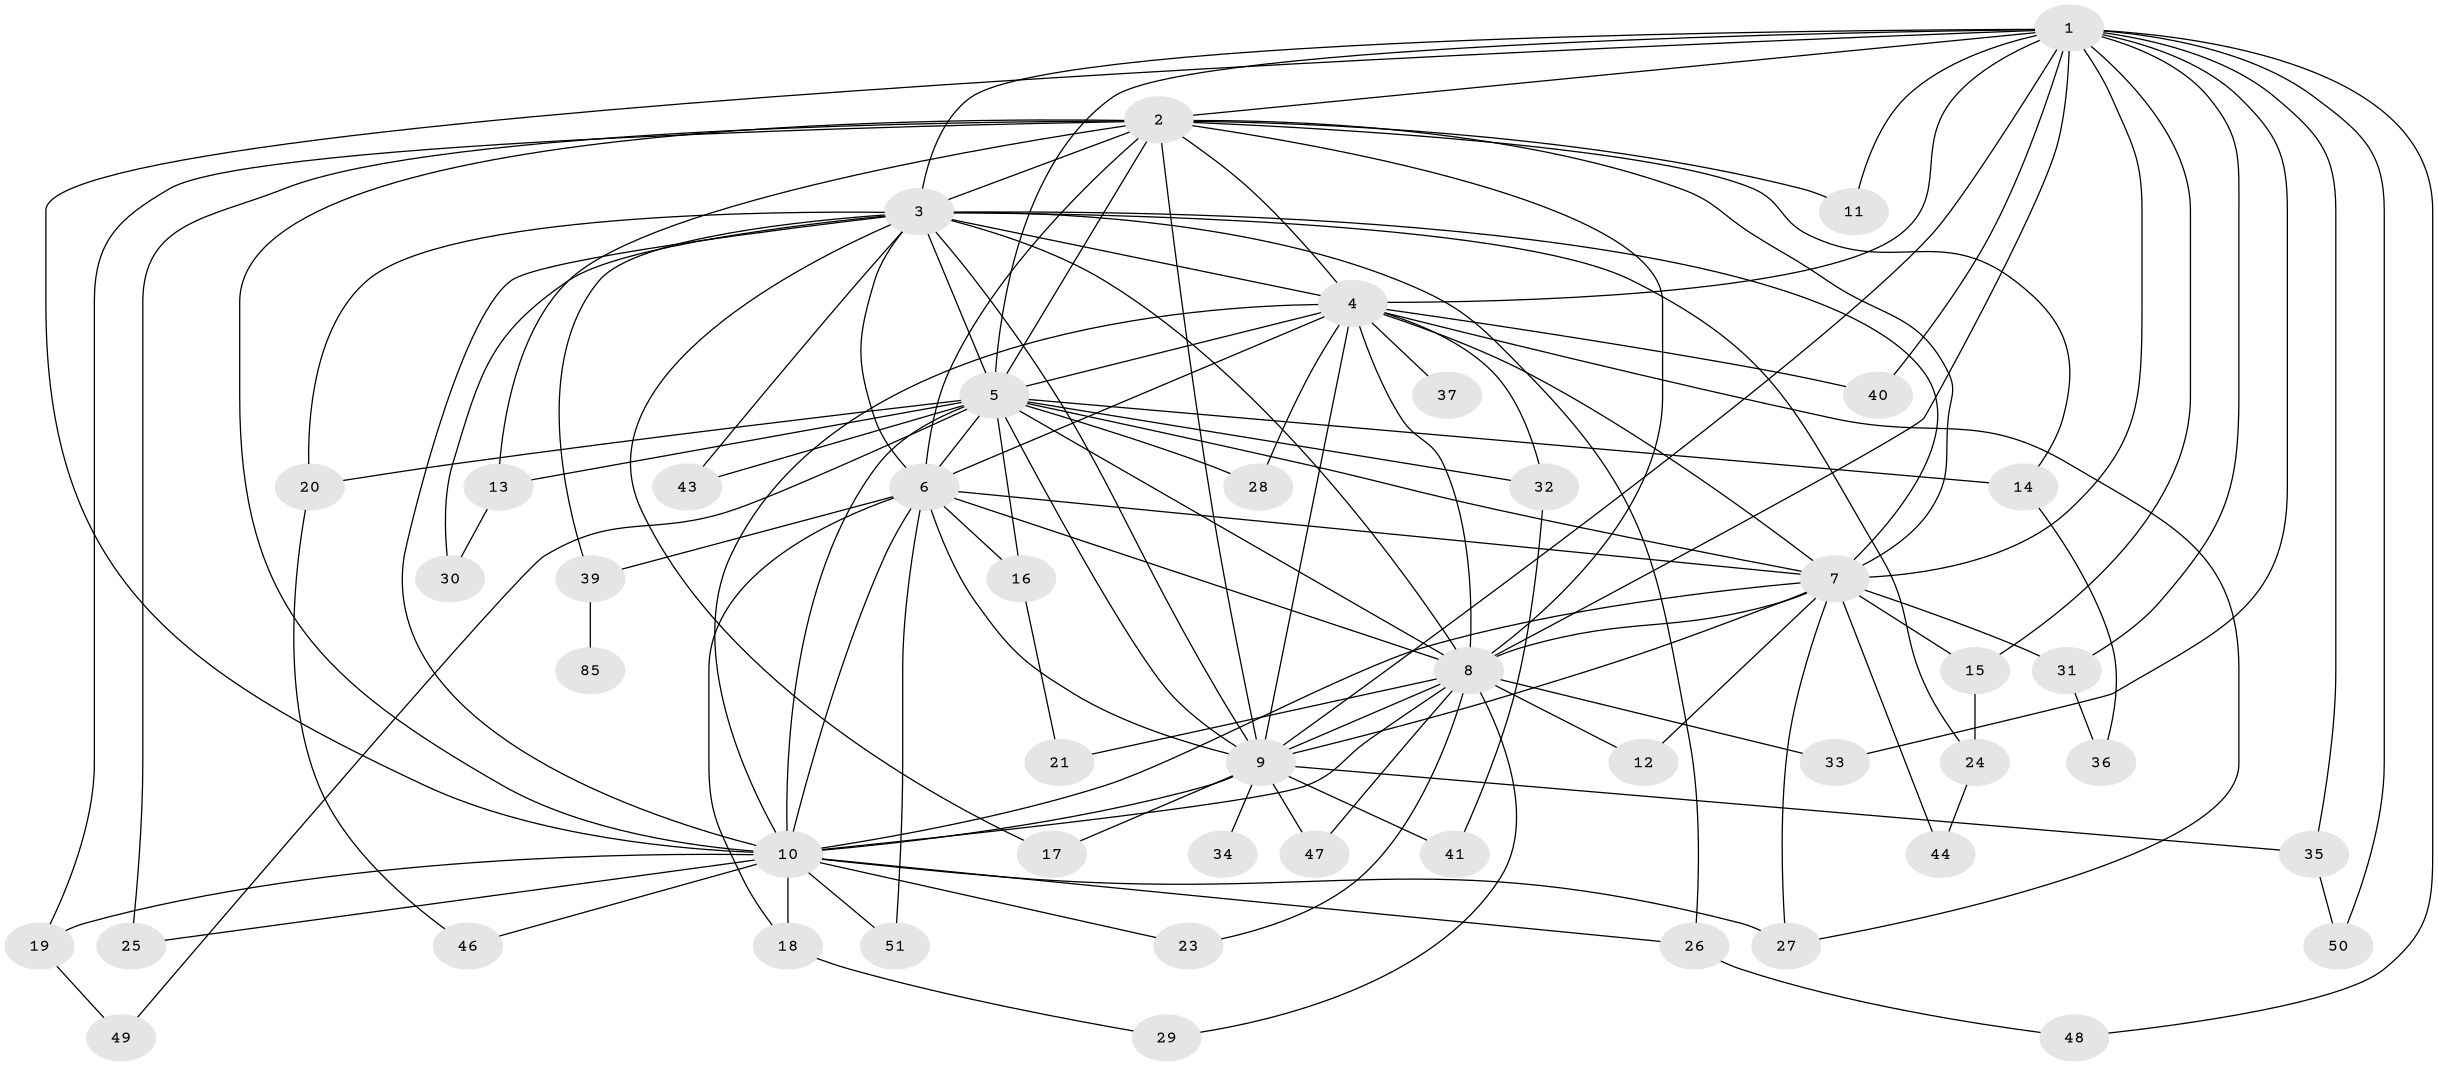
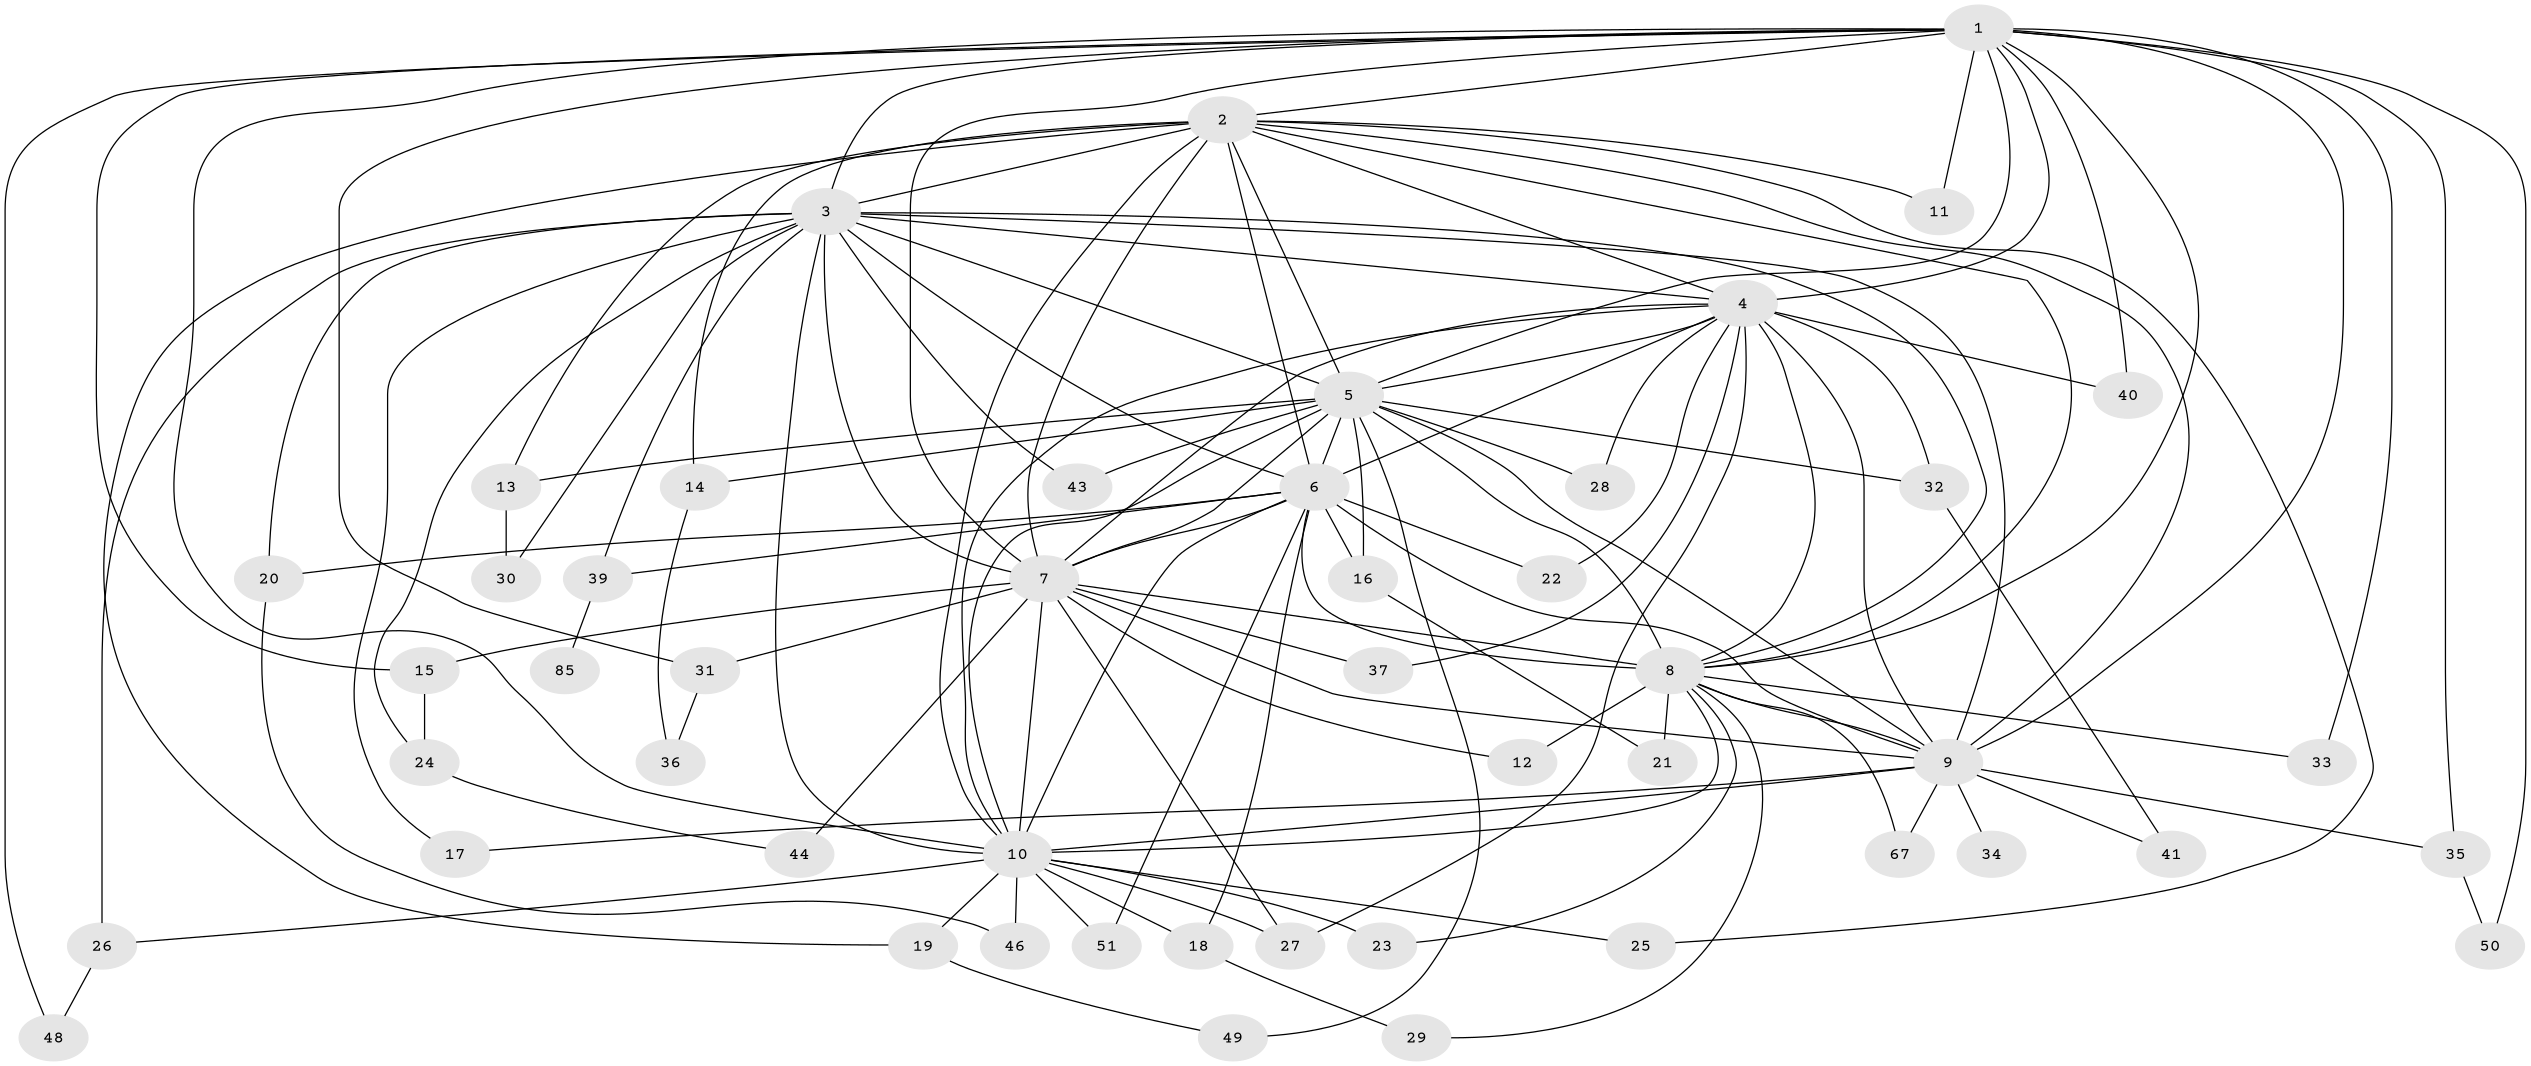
  graph {
    fontname="Courier Prime"
    node [color=gray90 fontname="Courier Prime" style=filled]
    edge [fontname="Courier Prime"]
    1
    2
    3
    4
    5
    7
    8
    9
    10
    11
    15
    31
    33
    35
    40
    48
    50
    6
    13
    14
    19
    25
    17
    20
    24
    26
    30
    39
    43
+   22
    27
    28
    32
    37
    16
    49
    18
    51
    12
    44
    21
    23
    29
-   47
+   47 [label=67]
    34
    41
    46
    36
    n49 [label=85]
    1 -- 2
    1 -- 3
    1 -- 4
    1 -- 5
    1 -- 7
    1 -- 8
    1 -- 9
    1 -- 10
    1 -- 11
    1 -- 15
    1 -- 31
    1 -- 33
    1 -- 35
    1 -- 40
    1 -- 48
    1 -- 50
    2 -- 3
    2 -- 4
    2 -- 5
    2 -- 7
    2 -- 8
    2 -- 9
    2 -- 10
    2 -- 11
    2 -- 6
    2 -- 13
    2 -- 14
    2 -- 19
    2 -- 25
    3 -- 4
    3 -- 5
    3 -- 7
    3 -- 8
    3 -- 9
    3 -- 10
    3 -- 6
    3 -- 17
    3 -- 20
    3 -- 24
    3 -- 26
    3 -- 30
    3 -- 39
    3 -- 43
    4 -- 5
    4 -- 7
    4 -- 8
    4 -- 9
    4 -- 10
    4 -- 40
    4 -- 6
+   4 -- 22
    4 -- 27
    4 -- 28
    4 -- 32
    4 -- 37
    5 -- 7
    5 -- 8
    5 -- 9
    5 -- 10
    5 -- 6
    5 -- 13
    5 -- 14
    5 -- 43
    5 -- 28
    5 -- 32
    5 -- 16
    5 -- 49
    7 -- 8
    7 -- 9
    7 -- 10
    7 -- 15
    7 -- 31
    7 -- 27
+   7 -- 37
    7 -- 12
    7 -- 44
    8 -- 9
    8 -- 10
    8 -- 33
    8 -- 12
    8 -- 21
    8 -- 23
    8 -- 29
    8 -- 47
    9 -- 10
    9 -- 35
    9 -- 17
    9 -- 47
    9 -- 34
    9 -- 41
    10 -- 19
    10 -- 25
    10 -- 26
    10 -- 27
    10 -- 18
    10 -- 51
    10 -- 23
    10 -- 46
    15 -- 24
    31 -- 36
    35 -- 50
    6 -- 7
    6 -- 8
    6 -- 9
    6 -- 10
-   5 -- 20
+   6 -- 20
    6 -- 39
+   6 -- 22
    6 -- 16
    6 -- 18
    6 -- 51
    13 -- 30
    14 -- 36
    19 -- 49
    20 -- 46
    24 -- 44
    26 -- 48
    39 -- n49
    32 -- 41
    16 -- 21
    18 -- 29
  }
